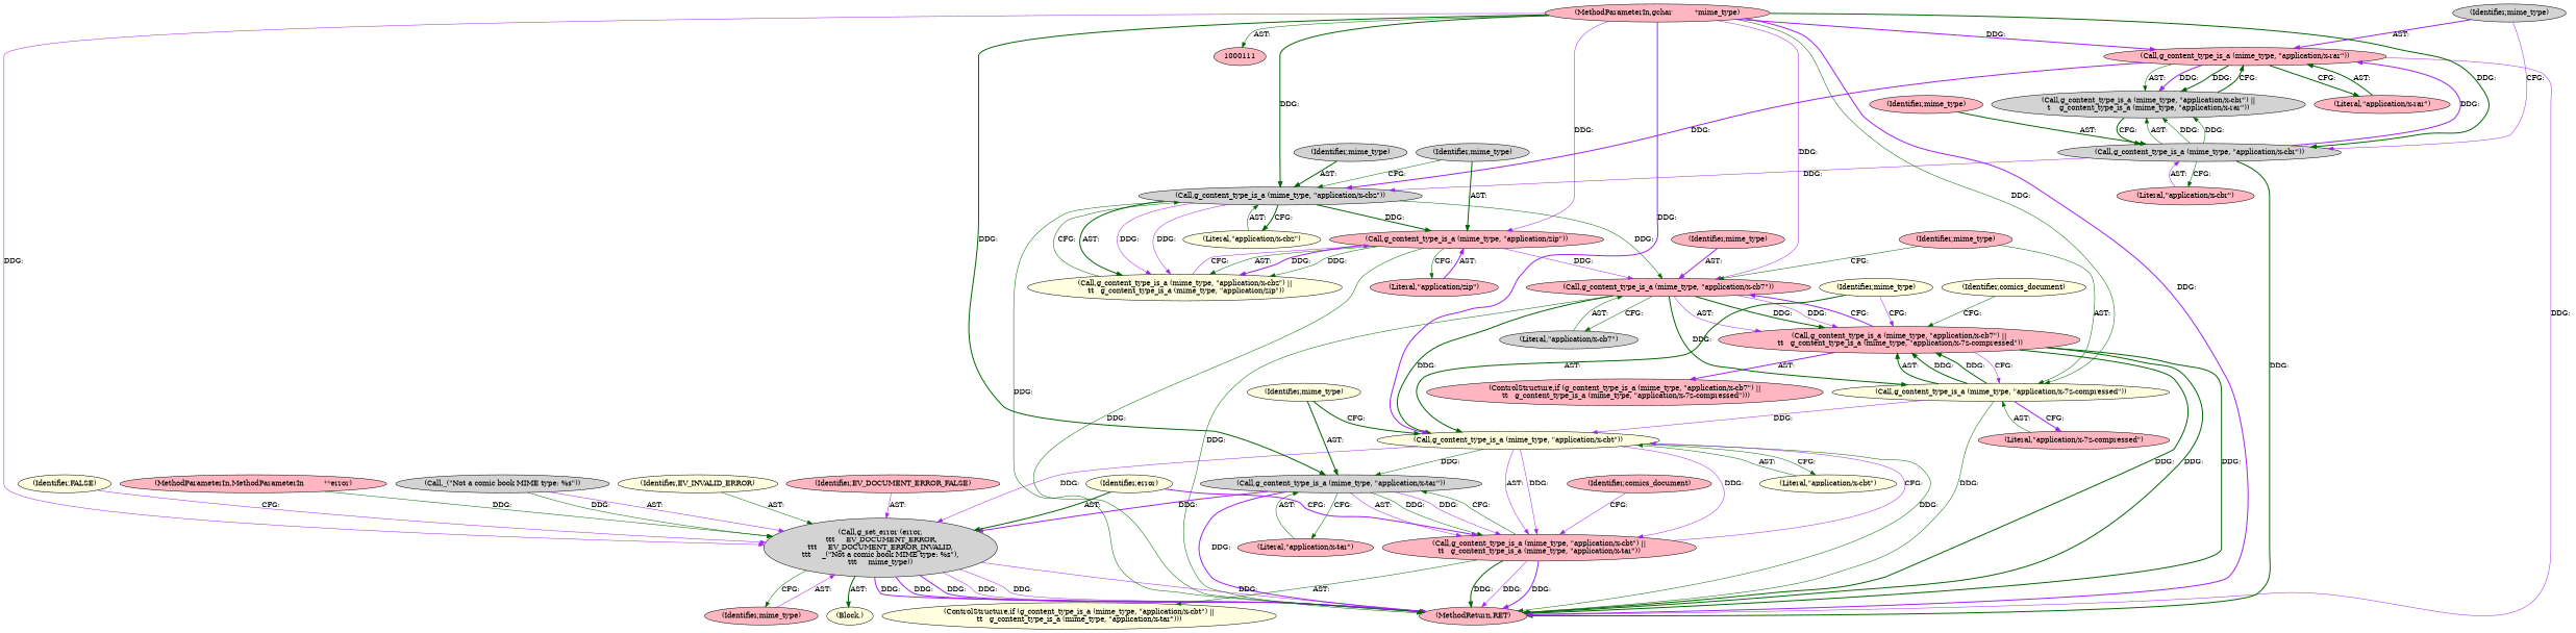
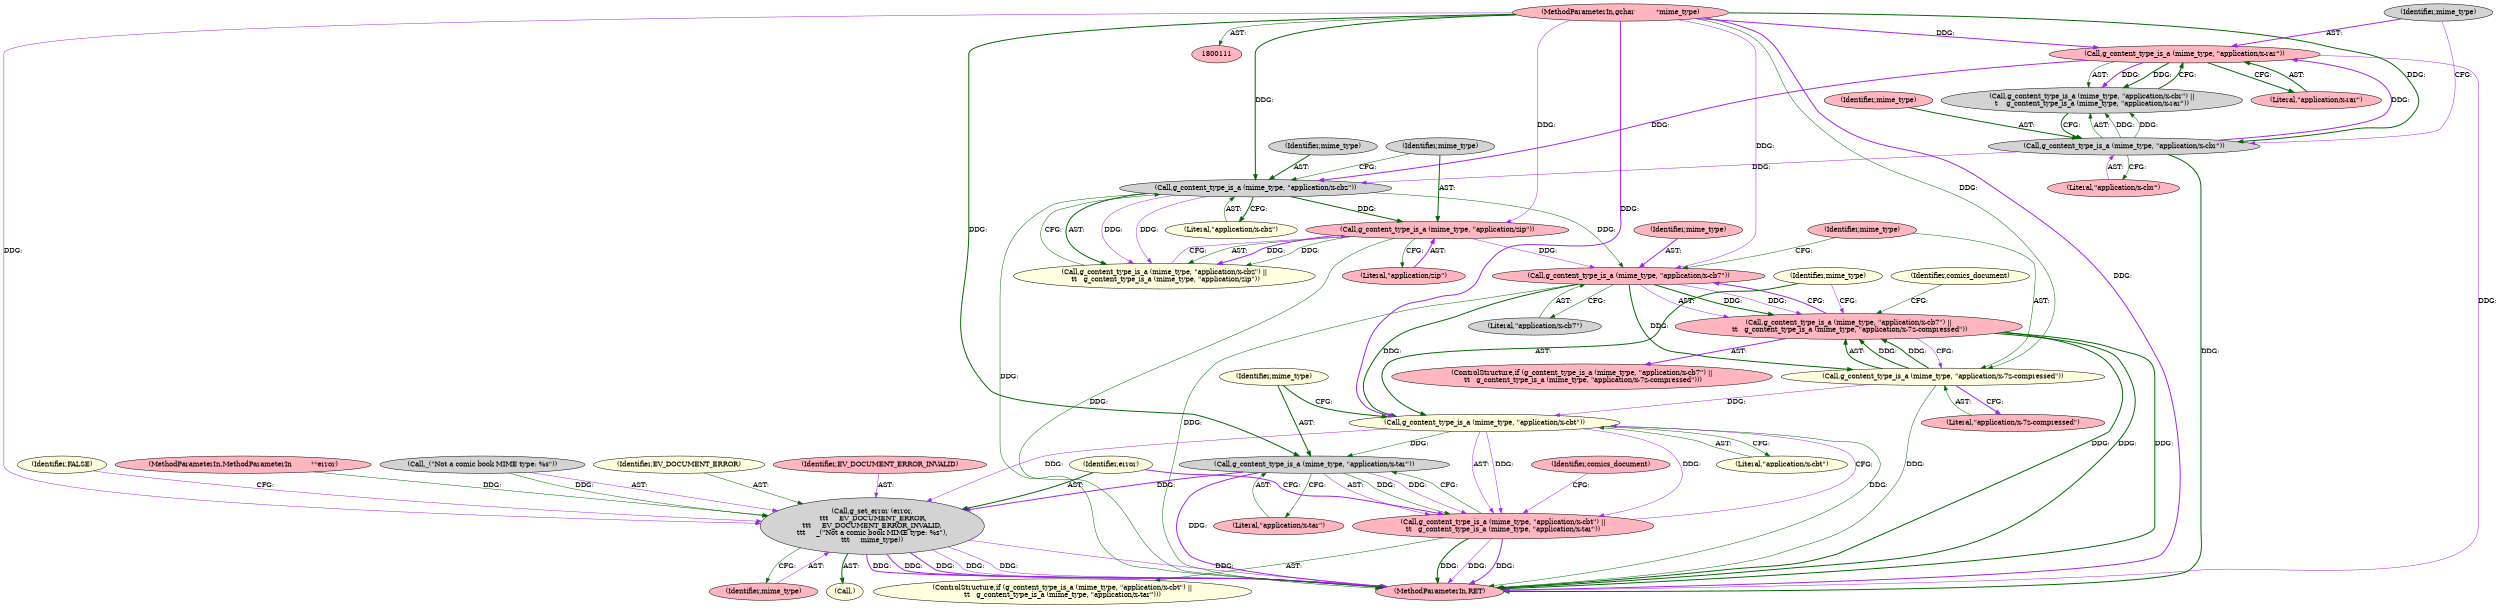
  digraph {
    node [fillcolor=lightpink style=filled]
    edge [color=darkgreen style=solid]
    n1 [label="(Call,g_content_type_is_a (mime_type, \"application/x-cb7\"))"]
    n2 [label="(Call,g_content_type_is_a (mime_type, \"application/x-cb7\") ||\n \t\t   g_content_type_is_a (mime_type, \"application/x-7z-compressed\"))"]
    n3 [fillcolor=lightyellow label="(Call,g_content_type_is_a (mime_type, \"application/x-7z-compressed\"))"]
    n4 [fillcolor=lightyellow label="(Call,g_content_type_is_a (mime_type, \"application/x-cbt\"))"]
    n5 [fillcolor=lightgrey label="(Literal,\"application/x-cb7\")"]
-   n6 [label="(MethodReturn,RET)"]
+   n6 [label="(MethodParameterIn,RET)"]
    n7 [label="(ControlStructure,if (g_content_type_is_a (mime_type, \"application/x-cb7\") ||\n \t\t   g_content_type_is_a (mime_type, \"application/x-7z-compressed\")))"]
    n8 [label="(Literal,\"application/x-7z-compressed\")"]
    n9 [fillcolor=lightgrey label="(Call,g_content_type_is_a (mime_type, \"application/x-tar\"))"]
    n10 [fillcolor=lightgrey label="(Call,g_set_error (error,\n \t\t\t     EV_DOCUMENT_ERROR,\n\t\t\t     EV_DOCUMENT_ERROR_INVALID,\n\t\t\t     _(\"Not a comic book MIME type: %s\"),\n\t\t\t     mime_type))"]
    n11 [label="(Call,g_content_type_is_a (mime_type, \"application/x-cbt\") ||\n\t\t   g_content_type_is_a (mime_type, \"application/x-tar\"))"]
    n12 [fillcolor=lightyellow label="(Literal,\"application/x-cbt\")"]
    n13 [fillcolor=lightgrey label="(Call,g_content_type_is_a (mime_type, \"application/x-cbz\"))"]
    n14 [label="(Call,g_content_type_is_a (mime_type, \"application/zip\"))"]
    n15 [fillcolor=lightyellow label="(Call,g_content_type_is_a (mime_type, \"application/x-cbz\") ||\n \t\t   g_content_type_is_a (mime_type, \"application/zip\"))"]
    n16 [fillcolor=lightyellow label="(Literal,\"application/x-cbz\")"]
    n17 [label="(Literal,\"application/zip\")"]
    n18 [label="(Call,g_content_type_is_a (mime_type, \"application/x-rar\"))"]
    n19 [label="(Literal,\"application/x-rar\")"]
    n20 [fillcolor=lightgrey label="(Call,g_content_type_is_a (mime_type, \"application/x-cbr\") ||\n\t    g_content_type_is_a (mime_type, \"application/x-rar\"))"]
    n21 [fillcolor=lightgrey label="(Call,g_content_type_is_a (mime_type, \"application/x-cbr\"))"]
    n22 [label="(Literal,\"application/x-cbr\")"]
    n23 [label="(MethodParameterIn,gchar          *mime_type)"]
-   1000111
+   1000111 [label=1800111]
    n25 [label="(Literal,\"application/x-tar\")"]
    n26 [label="(Identifier,mime_type)"]
-   n27 [fillcolor=lightyellow label="(Block,)"]
+   n27 [fillcolor=lightyellow label="(Call,)"]
    n28 [fillcolor=lightyellow label="(ControlStructure,if (g_content_type_is_a (mime_type, \"application/x-cbt\") ||\n\t\t   g_content_type_is_a (mime_type, \"application/x-tar\")))"]
    n29 [fillcolor=lightyellow label="(Identifier,comics_document)"]
-   n30 [fillcolor=lightyellow label="(Identifier,EV_INVALID_ERROR)"]
+   n30 [fillcolor=lightyellow label="(Identifier,EV_DOCUMENT_ERROR)"]
    n31 [fillcolor=lightgrey label="(Identifier,mime_type)"]
    n32 [label="(Identifier,mime_type)"]
    n33 [fillcolor=lightyellow label="(Identifier,error)"]
    n34 [fillcolor=lightyellow label="(Identifier,mime_type)"]
    n35 [fillcolor=lightgrey label="(Identifier,mime_type)"]
-   n36 [label="(Identifier,EV_DOCUMENT_ERROR_FALSE)"]
+   n36 [label="(Identifier,EV_DOCUMENT_ERROR_INVALID)"]
    n37 [fillcolor=lightyellow label="(Identifier,mime_type)"]
    n38 [label="(Identifier,mime_type)"]
    n39 [fillcolor=lightyellow label="(Identifier,FALSE)"]
    n40 [label="(Identifier,mime_type)"]
    n41 [label="(Identifier,comics_document)"]
    n42 [label="(MethodParameterIn,MethodParameterIn         **error)"]
    n43 [fillcolor=lightgrey label="(Identifier,mime_type)"]
    n44 [fillcolor=lightgrey label="(Call,_(\"Not a comic book MIME type: %s\"))"]
    n1 -> n2 [color=purple label="AST: "]
    n1 -> n2 [label="DDG: " style=bold]
    n1 -> n2 [color=purple label="DDG: "]
    n1 -> n3 [label="DDG: " style=bold]
    n1 -> n4 [label="DDG: " style=bold]
    n1 -> n5 [label="CFG: "]
    n1 -> n6 [label="DDG: "]
    n2 -> n1 [color=purple label="CFG: " style=bold]
    n2 -> n3 [color=purple label="CFG: "]
    n2 -> n6 [label="DDG: " style=bold]
    n2 -> n6 [label="DDG: " style=bold]
    n2 -> n6 [label="DDG: " style=bold]
    n2 -> n7 [color=purple label="AST: " style=bold]
    n3 -> n2 [label="AST: " style=bold]
    n3 -> n2 [label="DDG: " style=bold]
    n3 -> n2 [label="DDG: " style=bold]
    n3 -> n4 [color=purple label="DDG: "]
    n3 -> n6 [label="DDG: "]
    n3 -> n8 [color=purple label="CFG: " style=bold]
    n4 -> n6 [label="DDG: "]
    n4 -> n9 [label="DDG: "]
    n4 -> n10 [color=purple label="DDG: "]
    n4 -> n11 [color=purple label="AST: "]
    n4 -> n11 [color=purple label="DDG: "]
    n4 -> n11 [color=purple label="DDG: "]
    n4 -> n12 [label="CFG: "]
    n5 -> n1 [label="AST: "]
    n8 -> n3 [label="AST: "]
    n9 -> n6 [color=purple label="DDG: " style=bold]
    n9 -> n10 [color=purple label="DDG: " style=bold]
    n9 -> n11 [color=purple label="AST: "]
    n9 -> n11 [label="DDG: "]
    n9 -> n11 [color=purple label="DDG: "]
    n9 -> n25 [label="CFG: "]
    n10 -> n6 [color=purple label="DDG: "]
    n10 -> n6 [color=purple label="DDG: "]
    n10 -> n6 [color=purple label="DDG: " style=bold]
    n10 -> n6 [color=purple label="DDG: " style=bold]
    n10 -> n6 [color=purple label="DDG: " style=bold]
    n10 -> n6 [color=purple label="DDG: "]
    n10 -> n26 [label="CFG: "]
    n10 -> n27 [label="AST: " style=bold]
    n11 -> n4 [color=purple label="CFG: "]
    n11 -> n6 [label="DDG: " style=bold]
    n11 -> n6 [color=purple label="DDG: "]
    n11 -> n6 [color=purple label="DDG: " style=bold]
    n11 -> n9 [label="CFG: "]
    n11 -> n28 [label="AST: "]
    n12 -> n4 [label="AST: "]
    n13 -> n1 [label="DDG: "]
    n13 -> n6 [label="DDG: "]
    n13 -> n14 [label="DDG: " style=bold]
    n13 -> n15 [label="AST: " style=bold]
    n13 -> n15 [color=purple label="DDG: "]
    n13 -> n15 [color=purple label="DDG: "]
    n13 -> n16 [label="CFG: " style=bold]
    n14 -> n1 [color=purple label="DDG: "]
    n14 -> n6 [label="DDG: "]
    n14 -> n15 [label="AST: "]
    n14 -> n15 [color=purple label="DDG: " style=bold]
    n14 -> n15 [label="DDG: "]
    n14 -> n17 [label="CFG: "]
    n15 -> n13 [label="CFG: "]
    n15 -> n14 [color=purple label="CFG: "]
    n16 -> n13 [label="AST: "]
    n17 -> n14 [color=purple label="AST: " style=bold]
    n18 -> n6 [color=purple label="DDG: "]
    n18 -> n13 [color=purple label="DDG: " style=bold]
    n18 -> n19 [label="CFG: " style=bold]
    n18 -> n20 [label="AST: "]
    n18 -> n20 [color=purple label="DDG: " style=bold]
    n18 -> n20 [label="DDG: " style=bold]
    n19 -> n18 [label="AST: " style=bold]
    n20 -> n18 [label="CFG: " style=bold]
    n20 -> n21 [label="CFG: " style=bold]
    n21 -> n6 [label="DDG: " style=bold]
    n21 -> n13 [color=purple label="DDG: "]
    n21 -> n18 [color=purple label="DDG: " style=bold]
    n21 -> n20 [label="AST: "]
    n21 -> n20 [label="DDG: "]
    n21 -> n20 [label="DDG: "]
    n21 -> n22 [label="CFG: "]
    n22 -> n21 [color=purple label="AST: "]
    n23 -> n1 [color=purple label="DDG: "]
    n23 -> n3 [label="DDG: "]
    n23 -> n4 [color=purple label="DDG: " style=bold]
    n23 -> n6 [color=purple label="DDG: " style=bold]
    n23 -> n9 [label="DDG: " style=bold]
    n23 -> n10 [color=purple label="DDG: "]
    n23 -> n13 [label="DDG: " style=bold]
    n23 -> n14 [color=purple label="DDG: "]
    n23 -> n18 [color=purple label="DDG: " style=bold]
    n23 -> n21 [label="DDG: " style=bold]
    n23 -> 1000111 [label="AST: "]
    n25 -> n9 [label="AST: "]
    n26 -> n10 [color=purple label="AST: "]
    n29 -> n2 [label="CFG: "]
    n30 -> n10 [label="AST: "]
    n31 -> n13 [label="AST: " style=bold]
    n32 -> n1 [label="CFG: "]
    n32 -> n3 [label="AST: "]
    n33 -> n10 [label="AST: " style=bold]
    n33 -> n11 [color=purple label="CFG: " style=bold]
    n34 -> n2 [color=purple label="CFG: "]
    n34 -> n4 [label="AST: " style=bold]
    n35 -> n13 [label="CFG: "]
    n35 -> n14 [label="AST: " style=bold]
    n36 -> n10 [color=purple label="AST: "]
    n37 -> n4 [label="CFG: " style=bold]
    n37 -> n9 [label="AST: " style=bold]
    n38 -> n1 [color=purple label="AST: " style=bold]
    n39 -> n10 [color=purple label="CFG: "]
    n40 -> n21 [label="AST: " style=bold]
    n41 -> n11 [color=purple label="CFG: "]
    n42 -> n10 [label="DDG: "]
    n43 -> n18 [color=purple label="AST: " style=bold]
    n43 -> n21 [color=purple label="CFG: "]
    n44 -> n10 [color=purple label="AST: "]
    n44 -> n10 [label="DDG: "]
  }
